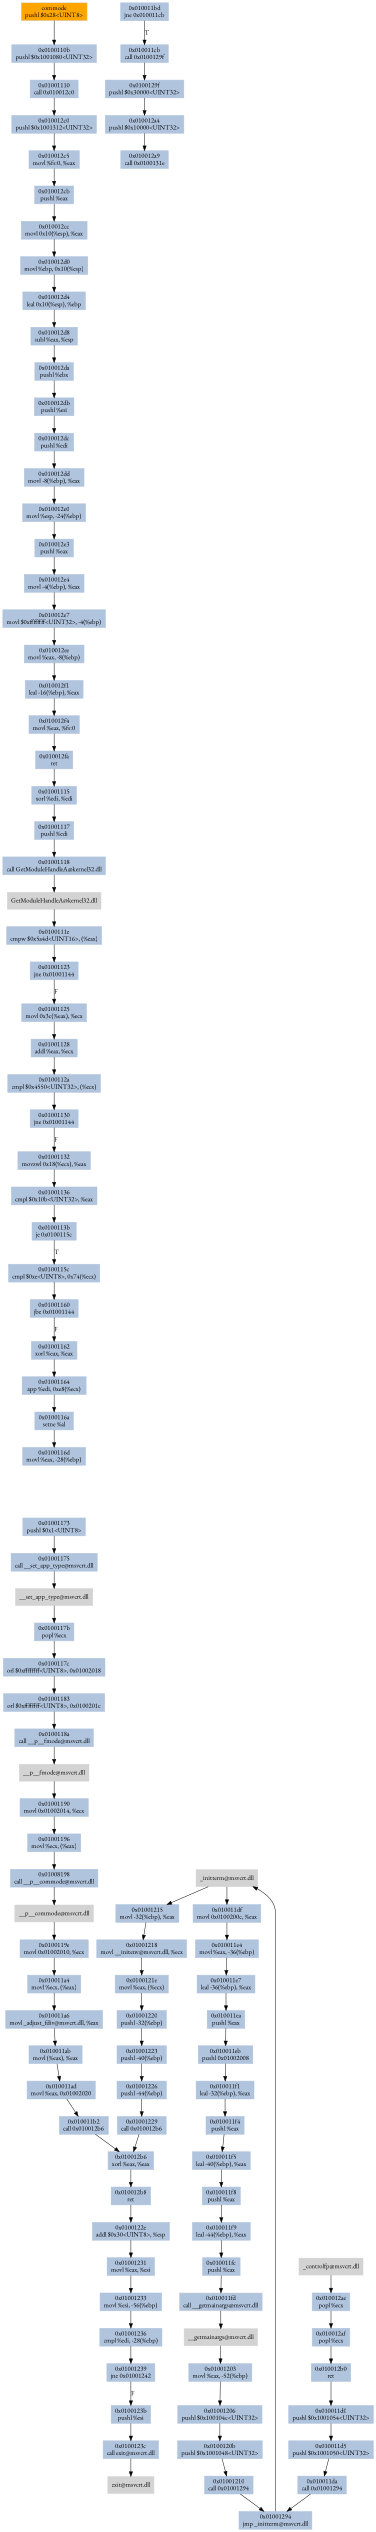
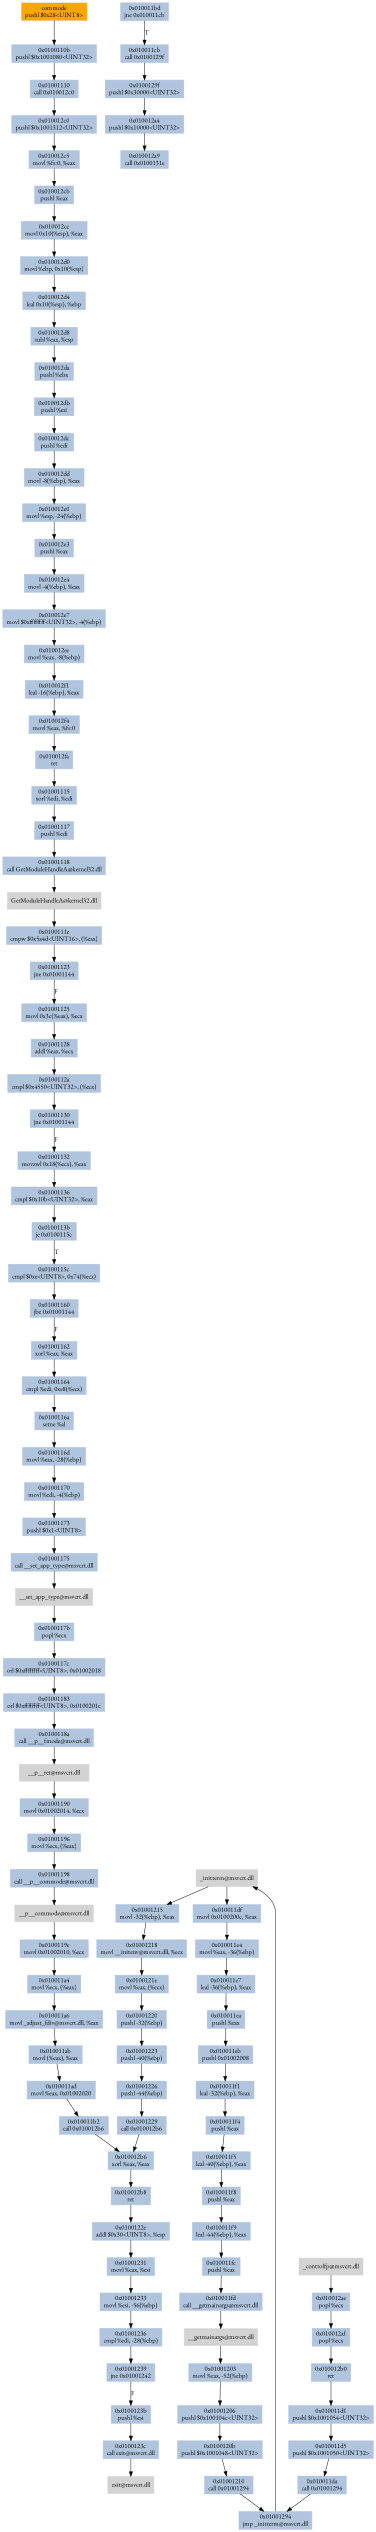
  digraph {
    fontname="EB Garamond"
    node [color=lightsteelblue fillcolor=lightsteelblue fontname="EB Garamond" shape=rectangle style=filled]
    edge [color="#000000" fontname="EB Garamond"]
    n1 [color=lightgrey fillcolor=orange label="commode\npushl $0x28<UINT8>"]
    n2 [label="0x0100110b\npushl $0x1001080<UINT32>"]
    n3 [label="0x01001110\ncall 0x010012c0"]
    n4 [label="0x010012c0\npushl $0x1001312<UINT32>"]
    n5 [label="0x010012c5\nmovl %fs:0, %eax"]
    n6 [label="0x010012cb\npushl %eax"]
    n7 [label="0x010012cc\nmovl 0x10(%esp), %eax"]
    n8 [label="0x010012d0\nmovl %ebp, 0x10(%esp)"]
    n9 [label="0x010012d4\nleal 0x10(%esp), %ebp"]
    n10 [label="0x010012d8\nsubl %eax, %esp"]
    n11 [label="0x010012da\npushl %ebx"]
    n12 [label="0x010012db\npushl %esi"]
    n13 [label="0x010012dc\npushl %edi"]
    n14 [label="0x010012dd\nmovl -8(%ebp), %eax"]
    n15 [label="0x010012e0\nmovl %esp, -24(%ebp)"]
    n16 [label="0x010012e3\npushl %eax"]
    n17 [label="0x010012e4\nmovl -4(%ebp), %eax"]
    n18 [label="0x010012e7\nmovl $0xffffffff<UINT32>, -4(%ebp)"]
    n19 [label="0x010012ee\nmovl %eax, -8(%ebp)"]
    n20 [label="0x010012f1\nleal -16(%ebp), %eax"]
    n21 [label="0x010012f4\nmovl %eax, %fs:0"]
    n22 [label="0x010012fa\nret"]
    n23 [label="0x01001115\nxorl %edi, %edi"]
    n24 [label="0x01001117\npushl %edi"]
    n25 [label="0x01001118\ncall GetModuleHandleA@kernel32.dll"]
    n26 [color=lightgrey fillcolor=lightgrey label="GetModuleHandleA@kernel32.dll"]
    n27 [label="0x0100111e\ncmpw $0x5a4d<UINT16>, (%eax)"]
    n28 [label="0x01001123\njne 0x01001144"]
    n29 [label="0x01001125\nmovl 0x3c(%eax), %ecx"]
    n30 [label="0x01001128\naddl %eax, %ecx"]
    n31 [label="0x0100112a\ncmpl $0x4550<UINT32>, (%ecx)"]
    n32 [label="0x01001130\njne 0x01001144"]
    n33 [label="0x01001132\nmovzwl 0x18(%ecx), %eax"]
    n34 [label="0x01001136\ncmpl $0x10b<UINT32>, %eax"]
    n35 [label="0x0100113b\nje 0x0100115c"]
    n36 [label="0x0100115c\ncmpl $0xe<UINT8>, 0x74(%ecx)"]
    n37 [label="0x01001160\njbe 0x01001144"]
    n38 [label="0x01001162\nxorl %eax, %eax"]
-   n39 [label="0x01001164\napp %edi, 0xe8(%ecx)"]
+   n39 [label="0x01001164\ncmpl %edi, 0xe8(%ecx)"]
    n40 [label="0x0100116a\nsetne %al"]
    n41 [label="0x0100116d\nmovl %eax, -28(%ebp)"]
+   n42 [label="0x01001170\nmovl %edi, -4(%ebp)"]
    n43 [label="0x01001173\npushl $0x1<UINT8>"]
    n44 [label="0x01001175\ncall __set_app_type@msvcrt.dll"]
    n45 [color=lightgrey fillcolor=lightgrey label="__set_app_type@msvcrt.dll"]
    n46 [label="0x0100117b\npopl %ecx"]
    n47 [label="0x0100117c\norl $0xffffffff<UINT8>, 0x01002018"]
    n48 [label="0x01001183\norl $0xffffffff<UINT8>, 0x0100201c"]
    n49 [label="0x0100118a\ncall __p__fmode@msvcrt.dll"]
-   n50 [color=lightgrey fillcolor=lightgrey label="__p__fmode@msvcrt.dll"]
+   n50 [color=lightgrey fillcolor=lightgrey label="__p__ret@msvcrt.dll"]
    n51 [label="0x01001190\nmovl 0x01002014, %ecx"]
    n52 [label="0x01001196\nmovl %ecx, (%eax)"]
-   n53 [label="0x01008198\ncall __p__commode@msvcrt.dll"]
+   n53 [label="0x01001198\ncall __p__commode@msvcrt.dll"]
    n54 [color=lightgrey fillcolor=lightgrey label="__p__commode@msvcrt.dll"]
    n55 [label="0x0100119e\nmovl 0x01002010, %ecx"]
    n56 [label="0x010011a4\nmovl %ecx, (%eax)"]
    n57 [label="0x010011a6\nmovl _adjust_fdiv@msvcrt.dll, %eax"]
    n58 [label="0x010011ab\nmovl (%eax), %eax"]
    n59 [label="0x010011ad\nmovl %eax, 0x01002020"]
    n60 [label="0x010011b2\ncall 0x010012b6"]
    n61 [label="0x010012b6\nxorl %eax, %eax"]
    n62 [label="0x010012b8\nret"]
    n63 [label="0x0100122e\naddl $0x30<UINT8>, %esp"]
    n64 [label="0x01001231\nmovl %eax, %esi"]
    n65 [label="0x010011bd\njne 0x010011cb"]
    n66 [label="0x010011cb\ncall 0x0100129f"]
    n67 [label="0x0100129f\npushl $0x30000<UINT32>"]
    n68 [label="0x010012a4\npushl $0x10000<UINT32>"]
    n69 [label="0x010012a9\ncall 0x0100131e"]
    n70 [color=lightgrey fillcolor=lightgrey label="_controlfp@msvcrt.dll"]
    n71 [label="0x010012ae\npopl %ecx"]
    n72 [label="0x010012af\npopl %ecx"]
    n73 [label="0x010012b0\nret"]
    n74 [label="0x010011d0\npushl $0x1001054<UINT32>"]
    n75 [label="0x010011d5\npushl $0x1001050<UINT32>"]
    n76 [label="0x010011da\ncall 0x01001294"]
    n77 [label="0x01001294\njmp _initterm@msvcrt.dll"]
    n78 [color=lightgrey fillcolor=lightgrey label="_initterm@msvcrt.dll"]
    n79 [label="0x010011df\nmovl 0x0100200c, %eax"]
    n80 [label="0x01001215\nmovl -32(%ebp), %eax"]
    n81 [label="0x010011e4\nmovl %eax, -36(%ebp)"]
    n82 [label="0x01001218\nmovl __initenv@msvcrt.dll, %ecx"]
    n83 [label="0x010011e7\nleal -36(%ebp), %eax"]
    n84 [label="0x010011ea\npushl %eax"]
    n85 [label="0x010011eb\npushl 0x01002008"]
    n86 [label="0x010011f1\nleal -32(%ebp), %eax"]
    n87 [label="0x010011f4\npushl %eax"]
    n88 [label="0x010011f5\nleal -40(%ebp), %eax"]
    n89 [label="0x010011f8\npushl %eax"]
    n90 [label="0x010011f9\nleal -44(%ebp), %eax"]
    n91 [label="0x010011fc\npushl %eax"]
    n92 [color=lightgrey label="0x010011fd\ncall __getmainargs@msvcrt.dll"]
    n93 [color=lightgrey fillcolor=lightgrey label="__getmainargs@msvcrt.dll"]
    n94 [label="0x01001203\nmovl %eax, -52(%ebp)"]
    n95 [label="0x01001206\npushl $0x100104c<UINT32>"]
    n96 [label="0x0100120b\npushl $0x1001048<UINT32>"]
    n97 [label="0x01001210\ncall 0x01001294"]
    n98 [label="0x0100121e\nmovl %eax, (%ecx)"]
    n99 [label="0x01001220\npushl -32(%ebp)"]
    n100 [label="0x01001223\npushl -40(%ebp)"]
    n101 [label="0x01001226\npushl -44(%ebp)"]
    n102 [label="0x01001229\ncall 0x010012b6"]
    n103 [label="0x01001233\nmovl %esi, -56(%ebp)"]
    n104 [label="0x01001236\ncmpl %edi, -28(%ebp)"]
    n105 [label="0x01001239\njne 0x01001242"]
    n106 [label="0x0100123b\npushl %esi"]
    n107 [label="0x0100123c\ncall exit@msvcrt.dll"]
    n108 [color=lightgrey fillcolor=lightgrey label="exit@msvcrt.dll"]
    n1 -> n2
    n2 -> n3
    n3 -> n4
    n4 -> n5
    n5 -> n6
    n6 -> n7
    n7 -> n8
    n8 -> n9
    n9 -> n10
    n10 -> n11
    n11 -> n12
    n12 -> n13
    n13 -> n14
    n14 -> n15
    n15 -> n16
    n16 -> n17
    n17 -> n18
    n18 -> n19
    n19 -> n20
    n20 -> n21
    n21 -> n22
    n22 -> n23
    n23 -> n24
    n24 -> n25
    n25 -> n26
    n26 -> n27
    n27 -> n28
    n28 -> n29 [label=F]
    n29 -> n30
    n30 -> n31
    n31 -> n32
    n32 -> n33 [label=F]
    n33 -> n34
    n34 -> n35
    n35 -> n36 [label=T]
    n36 -> n37
    n37 -> n38 [label=F]
    n38 -> n39
    n39 -> n40
    n40 -> n41
+   n41 -> n42
+   n42 -> n43
    n43 -> n44
    n44 -> n45
    n45 -> n46
    n46 -> n47
    n47 -> n48
    n48 -> n49
    n49 -> n50
    n50 -> n51
    n51 -> n52
    n52 -> n53
    n53 -> n54
    n54 -> n55
    n55 -> n56
    n56 -> n57
    n57 -> n58
    n58 -> n59
    n59 -> n60
    n60 -> n61
    n61 -> n62
    n62 -> n63
    n63 -> n64
    n64 -> n103
    n65 -> n66 [label=T]
    n66 -> n67
    n67 -> n68
    n68 -> n69
    n70 -> n71
    n71 -> n72
    n72 -> n73
    n73 -> n74
    n74 -> n75
    n75 -> n76
    n76 -> n77
    n77 -> n78
    n78 -> n79
    n78 -> n80
    n79 -> n81
    n80 -> n82
    n81 -> n83
    n82 -> n98
    n83 -> n84
    n84 -> n85
    n85 -> n86
    n86 -> n87
    n87 -> n88
    n88 -> n89
    n89 -> n90
    n90 -> n91
    n91 -> n92
    n92 -> n93
    n93 -> n94
    n94 -> n95
    n95 -> n96
    n96 -> n97
    n97 -> n77
    n98 -> n99
    n99 -> n100
    n100 -> n101
    n101 -> n102
    n102 -> n61
    n103 -> n104
    n104 -> n105
    n105 -> n106 [label=F]
    n106 -> n107
    n107 -> n108
  }
